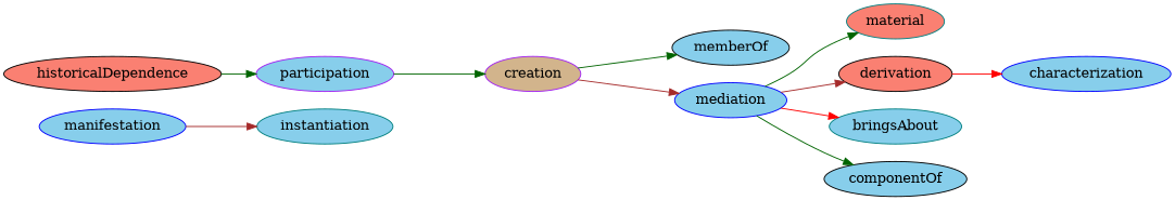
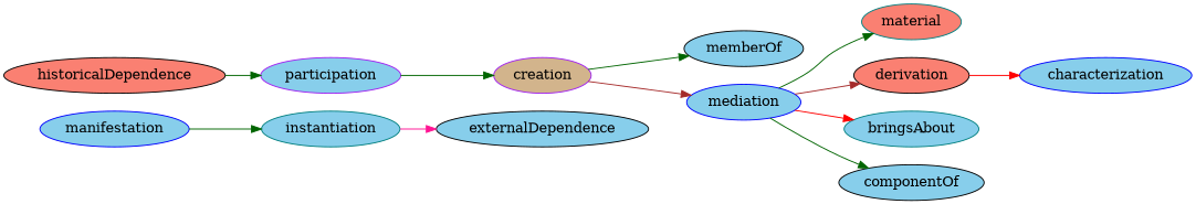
  strict digraph {
    rankdir=LR
    node [color=black fillcolor=skyblue style=filled]
    edge [color=darkgreen]
    manifestation [color=blue]
    instantiation [color=teal]
+   externalDependence
    historicalDependence [fillcolor=salmon]
    participation [color=purple]
    creation [color=purple fillcolor=tan]
    memberOf
    mediation [color=blue]
    material [color=teal fillcolor=salmon]
    derivation [fillcolor=salmon]
    bringsAbout [color=teal]
    componentOf
    characterization [color=blue]
-   manifestation -> instantiation [color=brown]
+   manifestation -> instantiation
+   instantiation -> externalDependence [color=deeppink]
    historicalDependence -> participation
    participation -> creation
    creation -> memberOf
    creation -> mediation [color=brown]
    mediation -> material
    mediation -> derivation [color=brown]
    mediation -> bringsAbout [color=red]
    mediation -> componentOf
    derivation -> characterization [color=red]
  }
